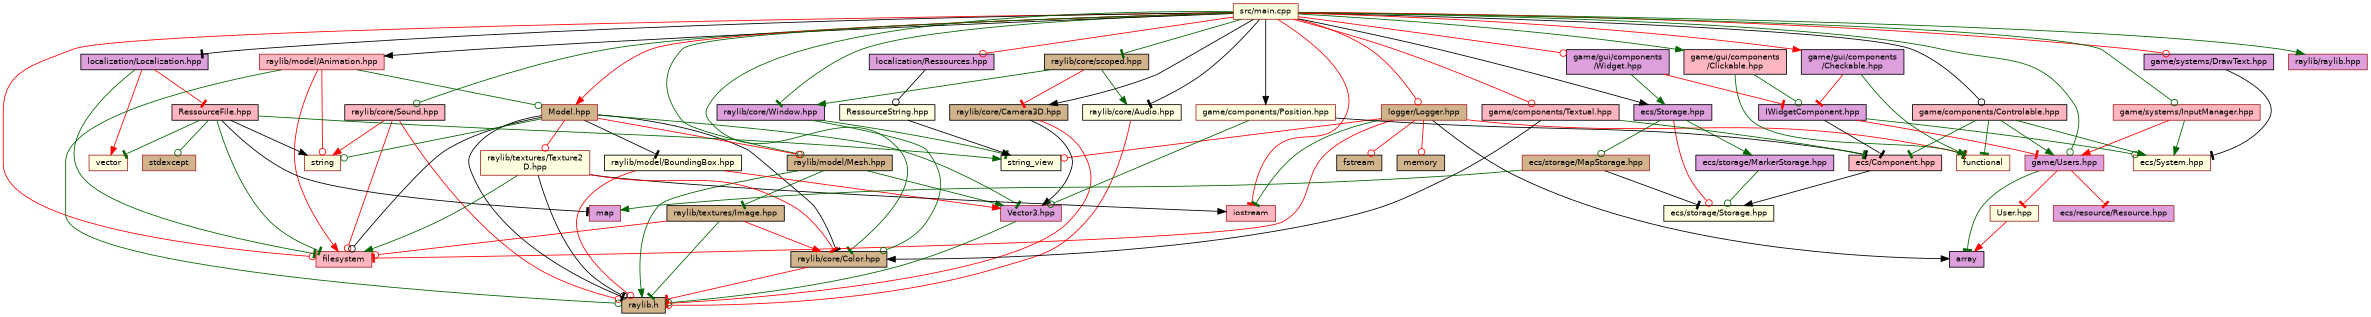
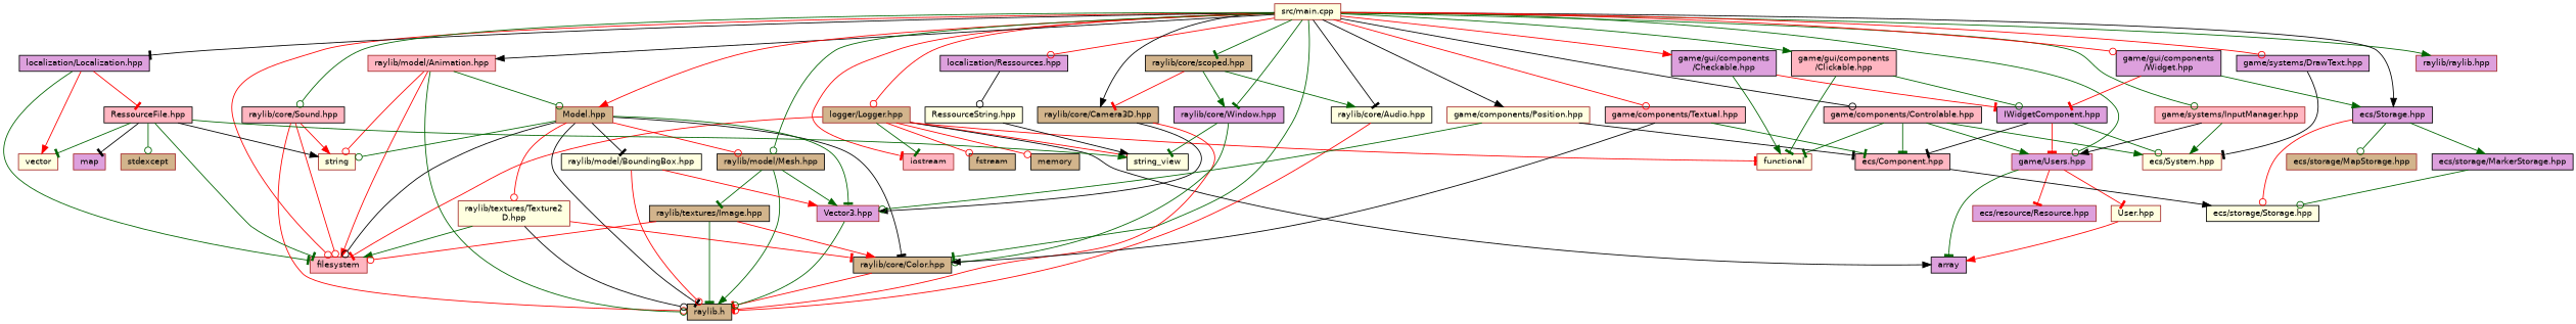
  digraph {
    node [color=black fillcolor=plum fontname=Helvetica fontsize=10 shape=record style=filled]
    edge [arrowhead=tee color=darkgreen fontname=Helvetica fontsize=10 labelfontname=Helvetica labelfontsize=10 style=solid]
    n1 [color=brown fillcolor=lightyellow fontcolor=black height=0.2 label="src/main.cpp" width=0.4]
    n2 [color=brown fillcolor=lightpink height=0.2 label=filesystem width=0.4]
    n3 [color=brown fillcolor=lightpink height=0.2 label=iostream width=0.4]
    n4 [height=0.2 label="localization/Localization.hpp" width=0.4]
    n5 [height=0.2 label="localization/Ressources.hpp" width=0.4]
    n6 [color=brown fillcolor=tan height=0.2 label="logger/Logger.hpp" width=0.4]
    n7 [fillcolor=lightyellow height=0.2 label="raylib/core/Audio.hpp" width=0.4]
    n8 [fillcolor=tan height=0.2 label="raylib/core/Camera3D.hpp" width=0.4]
    n9 [fillcolor=tan height=0.2 label="raylib/core/Color.hpp" width=0.4]
    n10 [fillcolor=lightpink height=0.2 label="raylib/core/Sound.hpp" width=0.4]
    n11 [height=0.2 label="raylib/core/Window.hpp" width=0.4]
    n12 [fillcolor=tan height=0.2 label="raylib/core/scoped.hpp" width=0.4]
    n13 [color=brown fillcolor=lightpink height=0.2 label="raylib/model/Animation.hpp" width=0.4]
    n14 [color=brown fillcolor=tan height=0.2 label="Model.hpp" width=0.4]
    n15 [fillcolor=tan height=0.2 label="raylib/model/Mesh.hpp" width=0.4]
    n16 [color=brown height=0.2 label="raylib/raylib.hpp" width=0.4]
    n17 [height=0.2 label="ecs/Storage.hpp" width=0.4]
    n18 [color=brown height=0.2 label="game/Users.hpp" width=0.4]
    n19 [fillcolor=lightpink height=0.2 label="game/components/Controlable.hpp" width=0.4]
    n20 [color=brown fillcolor=lightyellow height=0.2 label="game/components/Position.hpp" width=0.4]
    n21 [fillcolor=lightpink height=0.2 label="game/components/Textual.hpp" width=0.4]
    n22 [height=0.2 label="game/systems/DrawText.hpp" width=0.4]
    n23 [color=brown fillcolor=lightpink height=0.2 label="game/systems/InputManager.hpp" width=0.4]
    n24 [height=0.2 label="game/gui/components\l/Checkable.hpp" width=0.4]
    n25 [fillcolor=lightpink height=0.2 label="game/gui/components\l/Clickable.hpp" width=0.4]
    n26 [height=0.2 label="game/gui/components\l/Widget.hpp" width=0.4]
    n27 [color=brown fillcolor=lightyellow height=0.2 label=vector width=0.4]
    n28 [fillcolor=lightpink height=0.2 label="RessourceFile.hpp" width=0.4]
    n29 [fillcolor=lightyellow height=0.2 label="RessourceString.hpp" width=0.4]
    n30 [fillcolor=lightyellow height=0.2 label=string_view width=0.4]
    n31 [height=0.2 label=array width=0.4]
    n32 [fillcolor=tan height=0.2 label=fstream width=0.4]
    n33 [color=brown fillcolor=lightyellow height=0.2 label=functional width=0.4]
    n34 [fillcolor=tan height=0.2 label=memory width=0.4]
    n35 [fillcolor=tan height=0.2 label="raylib.h" width=0.4]
    n36 [color=brown height=0.2 label="Vector3.hpp" width=0.4]
    n37 [color=brown fillcolor=lightyellow height=0.2 label=string width=0.4]
    n38 [fillcolor=lightyellow height=0.2 label="raylib/model/BoundingBox.hpp" width=0.4]
    n39 [color=brown fillcolor=lightyellow height=0.2 label="raylib/textures/Texture2\lD.hpp" width=0.4]
    n40 [fillcolor=tan height=0.2 label="raylib/textures/Image.hpp" width=0.4]
    n41 [fillcolor=lightyellow height=0.2 label="ecs/storage/Storage.hpp" width=0.4]
    n42 [color=brown fillcolor=tan height=0.2 label="ecs/storage/MapStorage.hpp" width=0.4]
    n43 [height=0.2 label="ecs/storage/MarkerStorage.hpp" width=0.4]
    n44 [color=brown fillcolor=lightyellow height=0.2 label="User.hpp" width=0.4]
    n45 [color=brown height=0.2 label="ecs/resource/Resource.hpp" width=0.4]
    n46 [fillcolor=lightpink height=0.2 label="ecs/Component.hpp" width=0.4]
    n47 [color=brown fillcolor=lightyellow height=0.2 label="ecs/System.hpp" width=0.4]
    n48 [height=0.2 label="IWidgetComponent.hpp" width=0.4]
    n49 [color=brown height=0.2 label=map width=0.4]
    n50 [color=brown fillcolor=tan height=0.2 label=stdexcept width=0.4]
    n1 -> n2 [arrowhead=odot color=red]
    n1 -> n3 [color=red]
    n1 -> n4 [color=black]
    n1 -> n5 [arrowhead=odot color=red]
    n1 -> n6 [arrowhead=odot color=red]
    n1 -> n7 [color=black]
    n1 -> n8 [arrowhead=normal color=black]
    n1 -> n9
    n1 -> n10 [arrowhead=odot]
    n1 -> n11
    n1 -> n12
    n1 -> n13 [arrowhead=normal color=black]
    n1 -> n14 [arrowhead=normal color=red]
    n1 -> n15 [arrowhead=odot]
    n1 -> n16 [arrowhead=normal]
    n1 -> n17 [arrowhead=normal color=black]
    n1 -> n18 [arrowhead=odot]
    n1 -> n19 [arrowhead=odot color=black]
    n1 -> n20 [arrowhead=normal color=black]
    n1 -> n21 [arrowhead=odot color=red]
    n1 -> n22 [arrowhead=odot color=red]
    n1 -> n23 [arrowhead=odot]
    n1 -> n24 [arrowhead=normal color=red]
    n1 -> n25 [arrowhead=normal]
    n1 -> n26 [arrowhead=odot color=red]
    n4 -> n2
    n4 -> n27 [arrowhead=normal color=red]
    n4 -> n28 [color=red]
    n5 -> n29 [arrowhead=odot color=black]
    n6 -> n2 [color=red]
    n6 -> n3
    n6 -> n30 [arrowhead=odot color=red]
    n6 -> n31 [arrowhead=normal color=black]
    n6 -> n32 [arrowhead=odot color=red]
    n6 -> n33 [color=red]
    n6 -> n34 [arrowhead=odot color=red]
    n7 -> n35 [arrowhead=odot color=red]
    n8 -> n35 [color=red]
    n8 -> n36 [arrowhead=normal color=black]
    n9 -> n35 [color=red]
    n10 -> n2 [arrowhead=odot color=red]
    n10 -> n35 [arrowhead=odot color=red]
    n10 -> n37 [arrowhead=normal color=red]
    n11 -> n9 [arrowhead=odot]
    n11 -> n30
    n12 -> n7 [arrowhead=normal]
    n12 -> n8 [color=red]
    n12 -> n11 [arrowhead=normal]
    n13 -> n2 [arrowhead=normal color=red]
    n13 -> n14 [arrowhead=odot]
    n13 -> n35 [arrowhead=odot]
    n13 -> n37 [arrowhead=odot color=red]
    n14 -> n2 [arrowhead=odot color=black]
    n14 -> n9 [color=black]
    n14 -> n15 [arrowhead=odot color=red]
    n14 -> n35 [color=black]
    n14 -> n36
    n14 -> n37 [arrowhead=odot]
    n14 -> n38 [color=black]
    n14 -> n39 [arrowhead=odot color=red]
    n15 -> n35 [arrowhead=normal]
    n15 -> n36 [arrowhead=normal]
    n15 -> n40
    n17 -> n41 [arrowhead=odot color=red]
    n17 -> n42 [arrowhead=odot]
    n17 -> n43 [arrowhead=normal]
    n18 -> n31
    n18 -> n44 [color=red]
    n18 -> n45 [color=red]
    n19 -> n18 [arrowhead=normal]
    n19 -> n33
    n19 -> n46
    n19 -> n47 [arrowhead=normal]
    n20 -> n36 [arrowhead=odot]
    n20 -> n46 [color=black]
    n21 -> n9 [arrowhead=normal color=black]
    n21 -> n46
    n22 -> n47 [color=black]
-   n23 -> n18 [arrowhead=normal color=red]
+   n23 -> n18 [arrowhead=normal color=black]
    n23 -> n47 [arrowhead=normal]
    n24 -> n33 [arrowhead=normal]
    n24 -> n48 [color=red]
    n25 -> n33
    n25 -> n48 [arrowhead=odot]
    n26 -> n17 [arrowhead=normal]
    n26 -> n48 [color=red]
    n28 -> n2
    n28 -> n27
    n28 -> n30 [arrowhead=normal]
    n28 -> n37 [arrowhead=normal color=black]
    n28 -> n49 [color=black]
    n28 -> n50 [arrowhead=odot]
    n29 -> n30 [arrowhead=normal color=black]
    n36 -> n35 [arrowhead=odot]
    n38 -> n35 [arrowhead=odot color=red]
    n38 -> n36 [arrowhead=normal color=red]
    n39 -> n2 [arrowhead=normal]
-   n39 -> n3 [arrowhead=normal color=black]
    n39 -> n9 [color=red]
    n39 -> n35 [arrowhead=odot color=black]
    n40 -> n2 [arrowhead=odot color=red]
    n40 -> n9 [arrowhead=normal color=red]
    n40 -> n35
-   n42 -> n41 [color=black]
-   n42 -> n49 [arrowhead=normal]
    n43 -> n41 [arrowhead=odot]
    n44 -> n31 [arrowhead=normal color=red]
    n46 -> n41 [arrowhead=normal color=black]
    n48 -> n18 [color=red]
    n48 -> n46 [color=black]
    n48 -> n47 [arrowhead=odot]
  }
